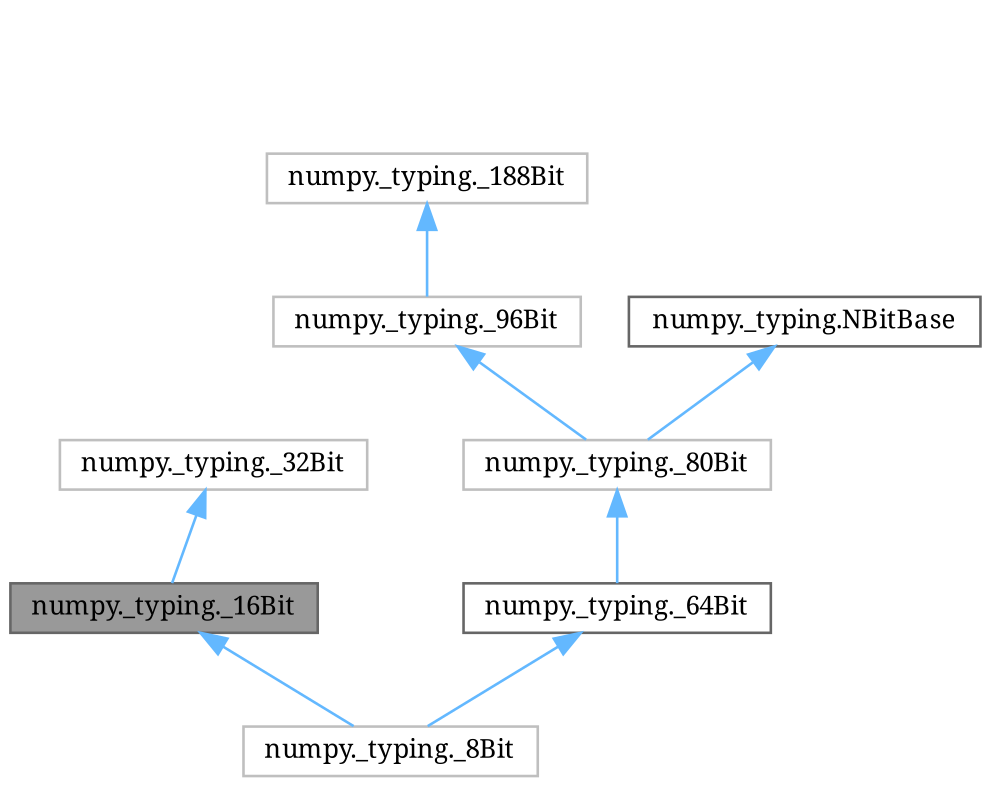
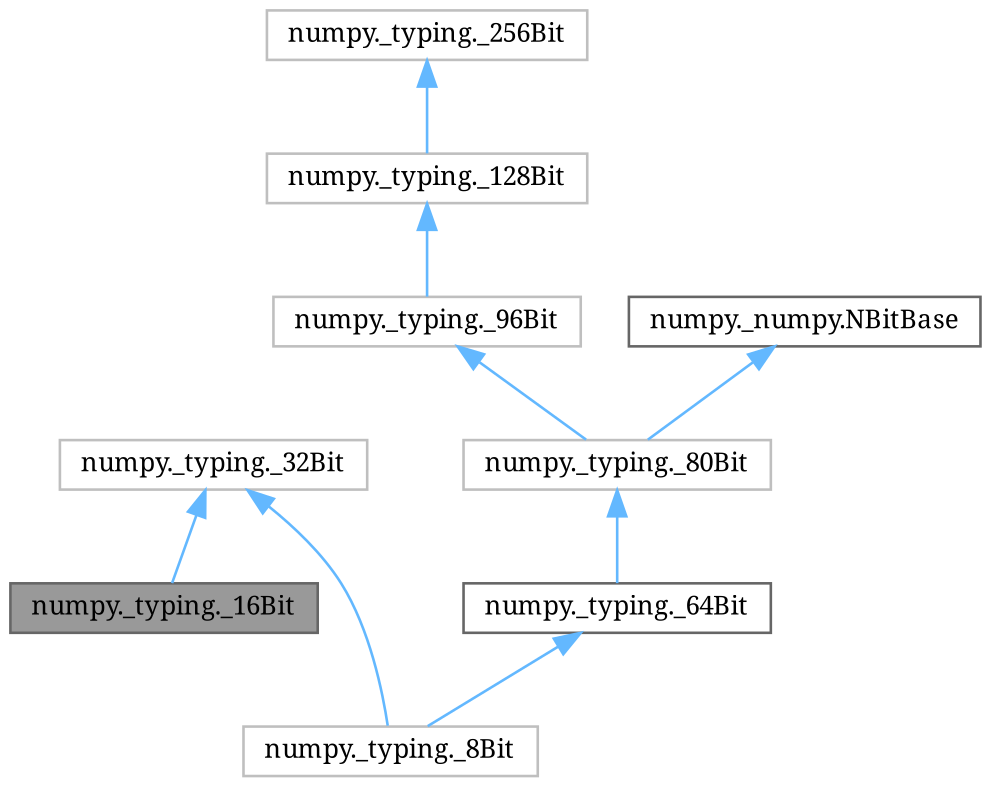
  digraph {
    fontname="Noto Serif"
    node [color=grey75 fillcolor=white fontname="Noto Serif" fontsize=10 shape=box style=filled]
    edge [color=steelblue1 dir=back fontname="Noto Serif" fontsize=10 labelfontname=Helvetica labelfontsize=10 style=solid]
    n1 [color=gray40 fillcolor=grey60 fontcolor=black height=0.2 label="numpy._typing._16Bit" width=0.4]
    n2 [height=0.2 label="numpy._typing._8Bit" width=0.4]
    n3 [height=0.2 label="numpy._typing._32Bit" width=0.4]
    n4 [color=gray40 height=0.2 label="numpy._typing._64Bit" width=0.4]
    n5 [height=0.2 label="numpy._typing._80Bit" width=0.4]
    n6 [height=0.2 label="numpy._typing._96Bit" width=0.4]
-   n7 [height=0.2 label="numpy._typing._188Bit" width=0.4]
-   n9 [color=gray40 height=0.2 label="numpy._typing.NBitBase" width=0.4]
-   n1 -> n2
+   n7 [height=0.2 label="numpy._typing._128Bit" width=0.4]
+   n8 [height=0.2 label="numpy._typing._256Bit" width=0.4]
+   n9 [color=gray40 height=0.2 label="numpy._numpy.NBitBase" width=0.4]
+   n3 -> n2
    n3 -> n1
    n4 -> n2
    n5 -> n4
    n6 -> n5
    n7 -> n6
+   n8 -> n7
    n9 -> n5
  }
